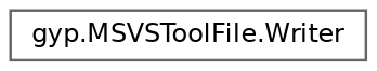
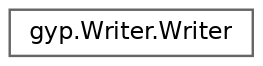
  digraph {
    rankdir=LR
-   n1 [color=grey40 fillcolor=white fontname=Helvetica fontsize=10 height=0.2 label="gyp.MSVSToolFile.Writer" shape=box style=filled width=0.4]
+   n1 [color=grey40 fillcolor=white fontname=Helvetica fontsize=10 height=0.2 label="gyp.Writer.Writer" shape=box style=filled width=0.4]
  }
